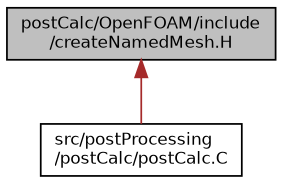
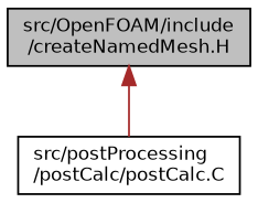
  digraph {
    node [color=black fontname=Helvetica fontsize=10 shape=record]
-   n1 [fillcolor=grey75 fontcolor=black height=0.2 label="postCalc/OpenFOAM/include\l/createNamedMesh.H" style=filled width=0.4]
+   n1 [fillcolor=grey75 fontcolor=black height=0.2 label="src/OpenFOAM/include\l/createNamedMesh.H" style=filled width=0.4]
    n2 [height=0.2 label="src/postProcessing\l/postCalc/postCalc.C" width=0.4]
    n1 -> n2 [color=brown dir=back fontname=Helvetica fontsize=10 labelfontname=Helvetica labelfontsize=10 style=solid]
  }
